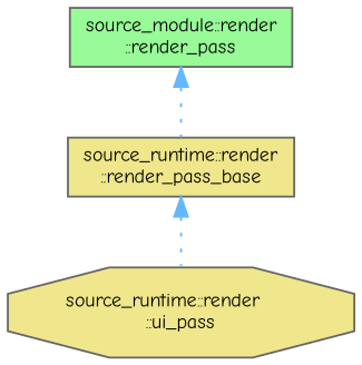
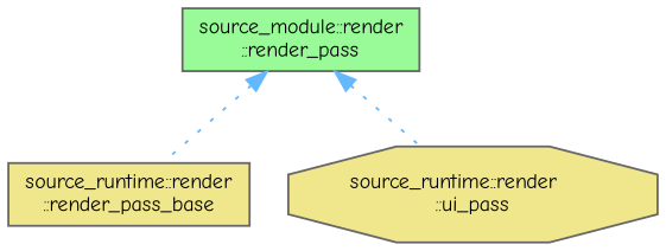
  digraph {
    fontname="Comic Neue"
    node [color=gray40 fillcolor=khaki fontname="Comic Neue" fontsize=10 shape=box style=filled]
    edge [color=steelblue1 dir=back fontname="Comic Neue" fontsize=10 labelfontname=Helvetica labelfontsize=10 style=dotted]
    n1 [fontcolor=black height=0.2 label="source_runtime::render\l::render_pass_base" width=0.4]
    n2 [fillcolor=palegreen height=0.2 label="source_module::render\l::render_pass" width=0.4]
    n3 [height=0.2 label="source_runtime::render\l::ui_pass" shape=octagon width=0.4]
    n2 -> n1
-   n1 -> n3
+   n2 -> n3
  }
